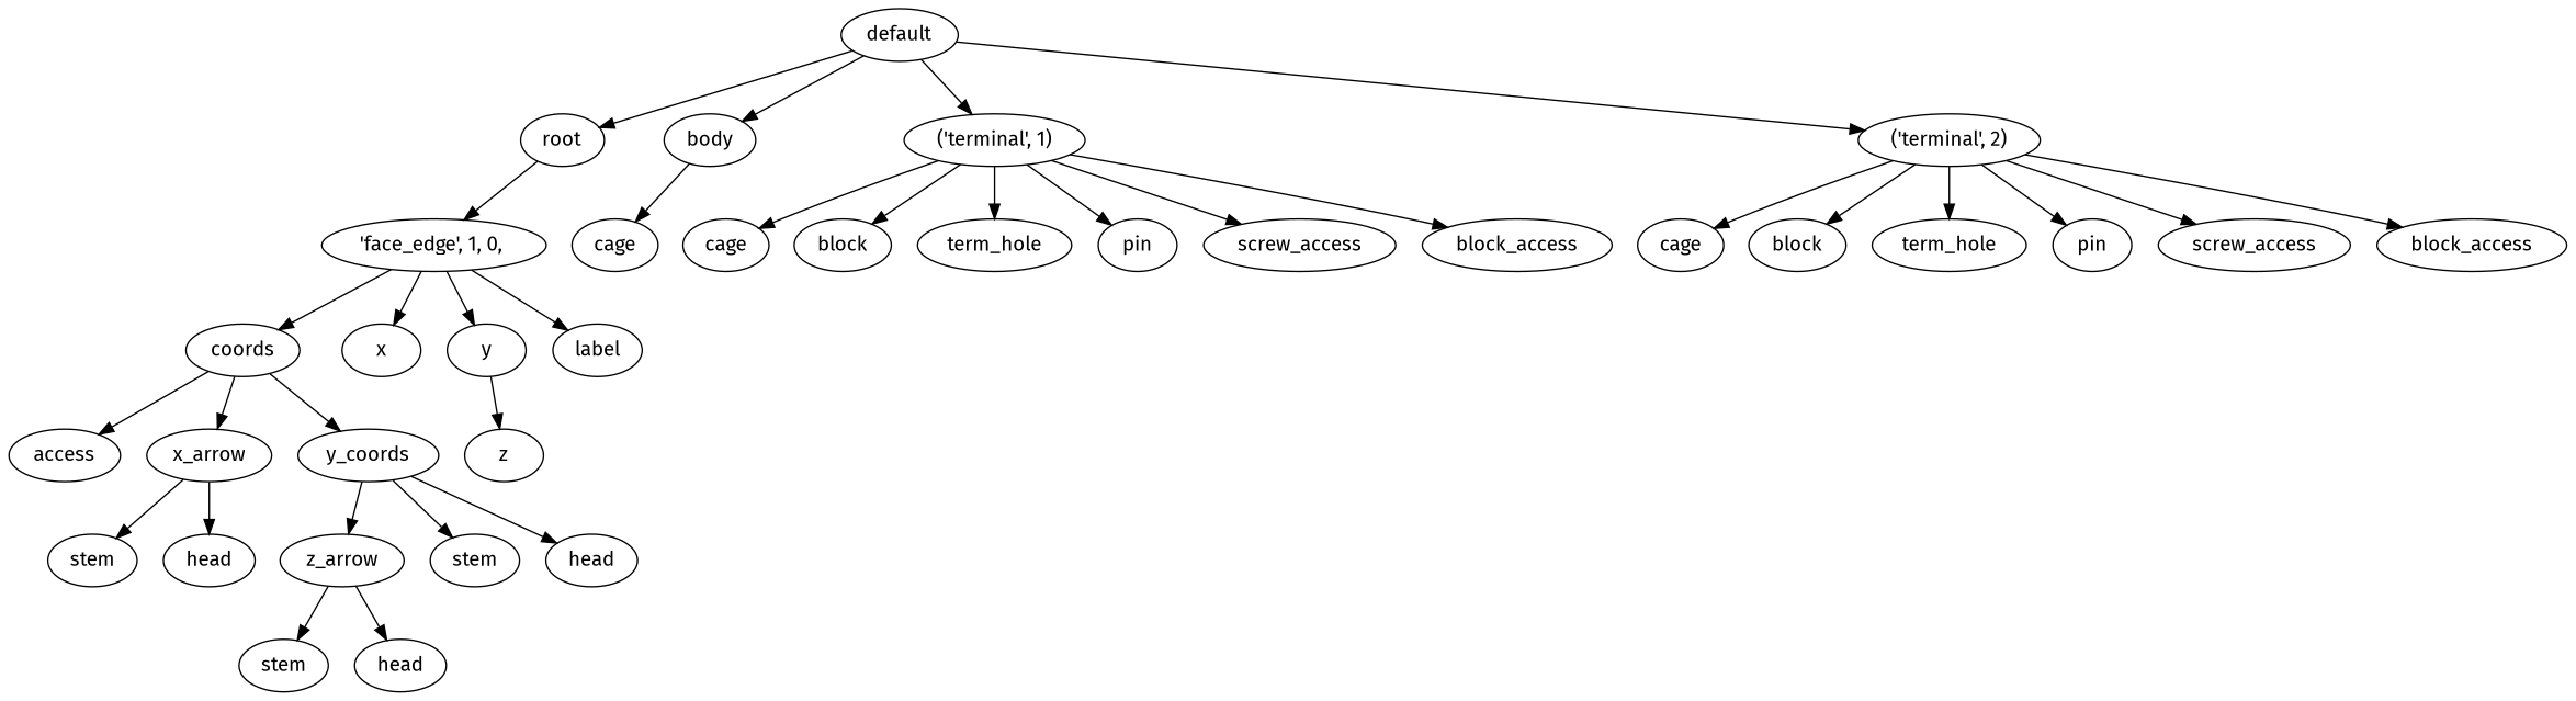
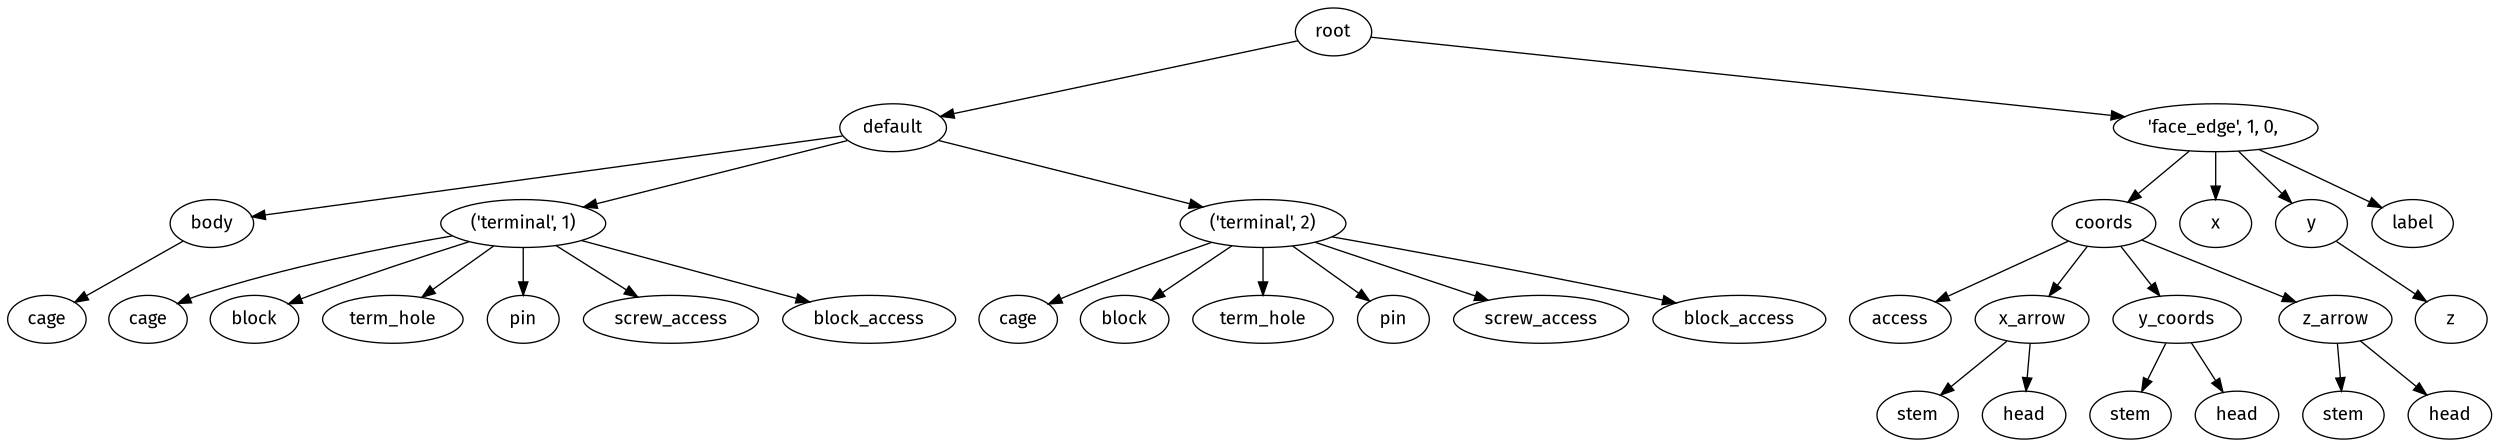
  digraph {
    fontname="Fira Sans"
    node [fontname="Fira Sans"]
    edge [fontname="Fira Sans"]
    n1 [label=root]
    n2 [label=default]
    n3 [label="'face_edge',\ 1,\ 0,\ "]
    n4 [label=body]
    n5 [label="\('terminal',\ 1\)"]
    n6 [label="\('terminal',\ 2\)"]
    n7 [label=coords]
    n8 [label=x]
    n9 [label=y]
    n10 [label=label]
    n11 [label=cage]
    n12 [label=cage]
    n13 [label=block]
    n14 [label=term_hole]
    n15 [label=pin]
    n16 [label=screw_access]
    n17 [label=block_access]
    n18 [label=cage]
    n19 [label=block]
    n20 [label=term_hole]
    n21 [label=pin]
    n22 [label=screw_access]
    n23 [label=block_access]
    n24 [label=access]
    n25 [label=x_arrow]
    n26 [label=y_coords]
    n27 [label=z_arrow]
    n28 [label=z]
    n29 [label=stem]
    n30 [label=head]
    n31 [label=stem]
    n32 [label=head]
    n33 [label=stem]
    n34 [label=head]
-   n2 -> n1
+   n1 -> n2
    n1 -> n3
    n2 -> n4
    n2 -> n5
    n2 -> n6
    n3 -> n7
    n3 -> n8
    n3 -> n9
    n3 -> n10
    n4 -> n11
    n5 -> n12
    n5 -> n13
    n5 -> n14
    n5 -> n15
    n5 -> n16
    n5 -> n17
    n6 -> n18
    n6 -> n19
    n6 -> n20
    n6 -> n21
    n6 -> n22
    n6 -> n23
    n7 -> n24
    n7 -> n25
    n7 -> n26
-   n26 -> n27
+   n7 -> n27
    n9 -> n28
    n25 -> n29
    n25 -> n30
    n26 -> n31
    n26 -> n32
    n27 -> n33
    n27 -> n34
  }
